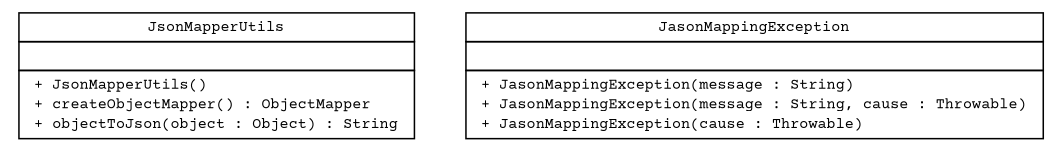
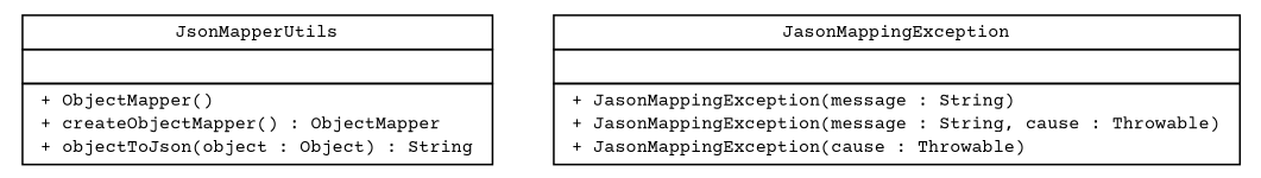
  digraph {
    nodesep=0.25
    ranksep=0.5
    fontname="Courier Prime"
    node [fontcolor=black fontname="Courier Prime" fontsize=10.0 shape=plaintext]
-   n1 [label=<<table title="br.gov.to.sefaz.util.json.JsonMapperUtils" border="0" cellborder="1" cellspacing="0" cellpadding="2" port="p" href="./JsonMapperUtils.html"> 		<tr><td><table border="0" cellspacing="0" cellpadding="1"> <tr><td align="center" balign="center"> JsonMapperUtils </td></tr> 		</table></td></tr> 		<tr><td><table border="0" cellspacing="0" cellpadding="1"> <tr><td align="left" balign="left">  </td></tr> 		</table></td></tr> 		<tr><td><table border="0" cellspacing="0" cellpadding="1"> <tr><td align="left" balign="left"> + JsonMapperUtils() </td></tr> <tr><td align="left" balign="left"> + createObjectMapper() : ObjectMapper </td></tr> <tr><td align="left" balign="left"> + objectToJson(object : Object) : String </td></tr> 		</table></td></tr> 		</table>>]
+   n1 [label=<<table title="br.gov.to.sefaz.util.json.JsonMapperUtils" border="0" cellborder="1" cellspacing="0" cellpadding="2" port="p" href="./JsonMapperUtils.html"> 		<tr><td><table border="0" cellspacing="0" cellpadding="1"> <tr><td align="center" balign="center"> JsonMapperUtils </td></tr> 		</table></td></tr> 		<tr><td><table border="0" cellspacing="0" cellpadding="1"> <tr><td align="left" balign="left">  </td></tr> 		</table></td></tr> 		<tr><td><table border="0" cellspacing="0" cellpadding="1"> <tr><td align="left" balign="left"> + ObjectMapper() </td></tr> <tr><td align="left" balign="left"> + createObjectMapper() : ObjectMapper </td></tr> <tr><td align="left" balign="left"> + objectToJson(object : Object) : String </td></tr> 		</table></td></tr> 		</table>>]
    n2 [label=<<table title="br.gov.to.sefaz.util.json.JasonMappingException" border="0" cellborder="1" cellspacing="0" cellpadding="2" port="p" href="./JasonMappingException.html"> 		<tr><td><table border="0" cellspacing="0" cellpadding="1"> <tr><td align="center" balign="center"> JasonMappingException </td></tr> 		</table></td></tr> 		<tr><td><table border="0" cellspacing="0" cellpadding="1"> <tr><td align="left" balign="left">  </td></tr> 		</table></td></tr> 		<tr><td><table border="0" cellspacing="0" cellpadding="1"> <tr><td align="left" balign="left"> + JasonMappingException(message : String) </td></tr> <tr><td align="left" balign="left"> + JasonMappingException(message : String, cause : Throwable) </td></tr> <tr><td align="left" balign="left"> + JasonMappingException(cause : Throwable) </td></tr> 		</table></td></tr> 		</table>>]
  }
